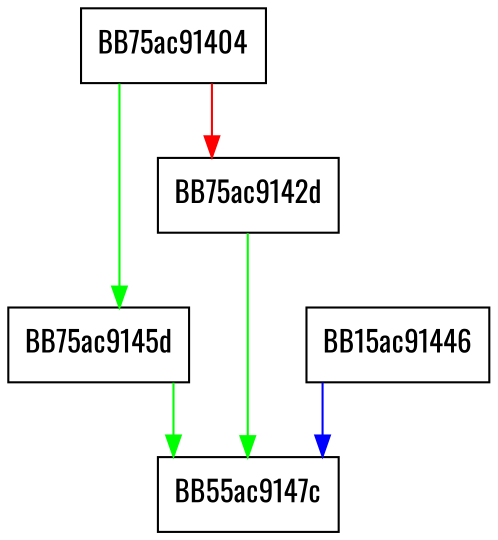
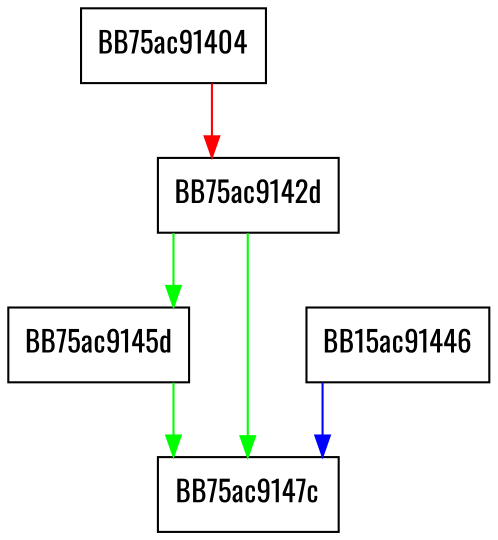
  digraph {
    fontname=Oswald
    splines=ortho
    node [fontname=Oswald shape=box]
    edge [color=green fontname=Oswald]
    BB75ac91404
    BB75ac9145d
    BB75ac9142d
-   BB75ac9147c [label=BB55ac9147c]
+   BB75ac9147c
    n5 [label=BB15ac91446]
-   BB75ac91404 -> BB75ac9145d
+   BB75ac9142d -> BB75ac9145d
    BB75ac91404 -> BB75ac9142d [color=red]
    BB75ac9145d -> BB75ac9147c
    BB75ac9142d -> BB75ac9147c
    n5 -> BB75ac9147c [color=blue]
  }
